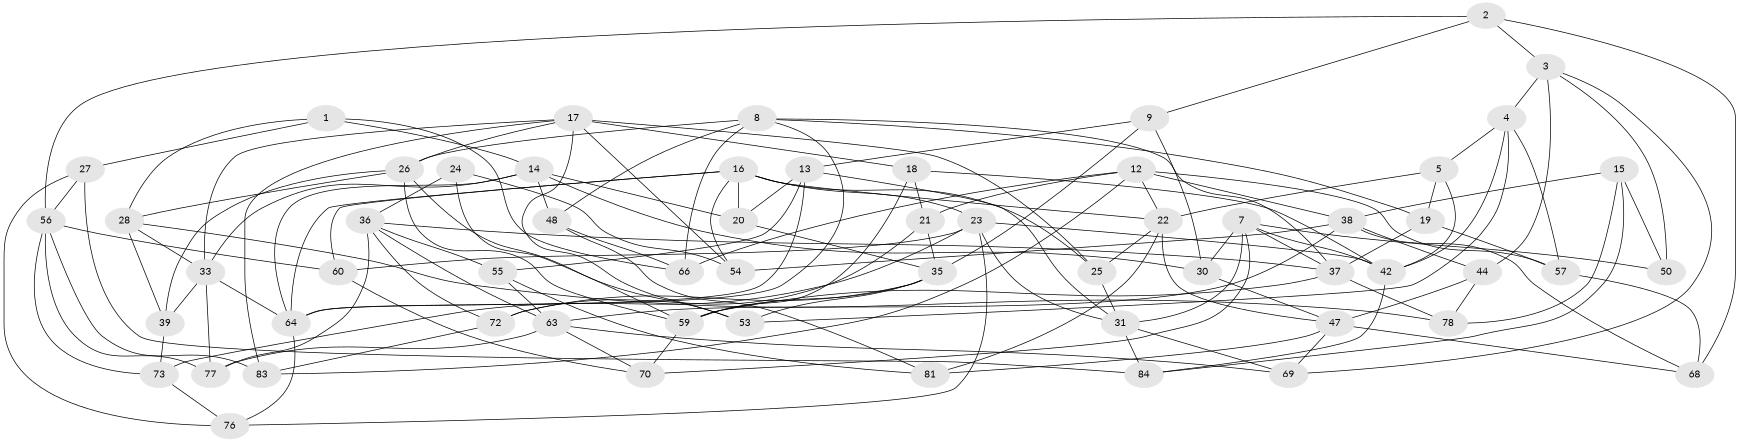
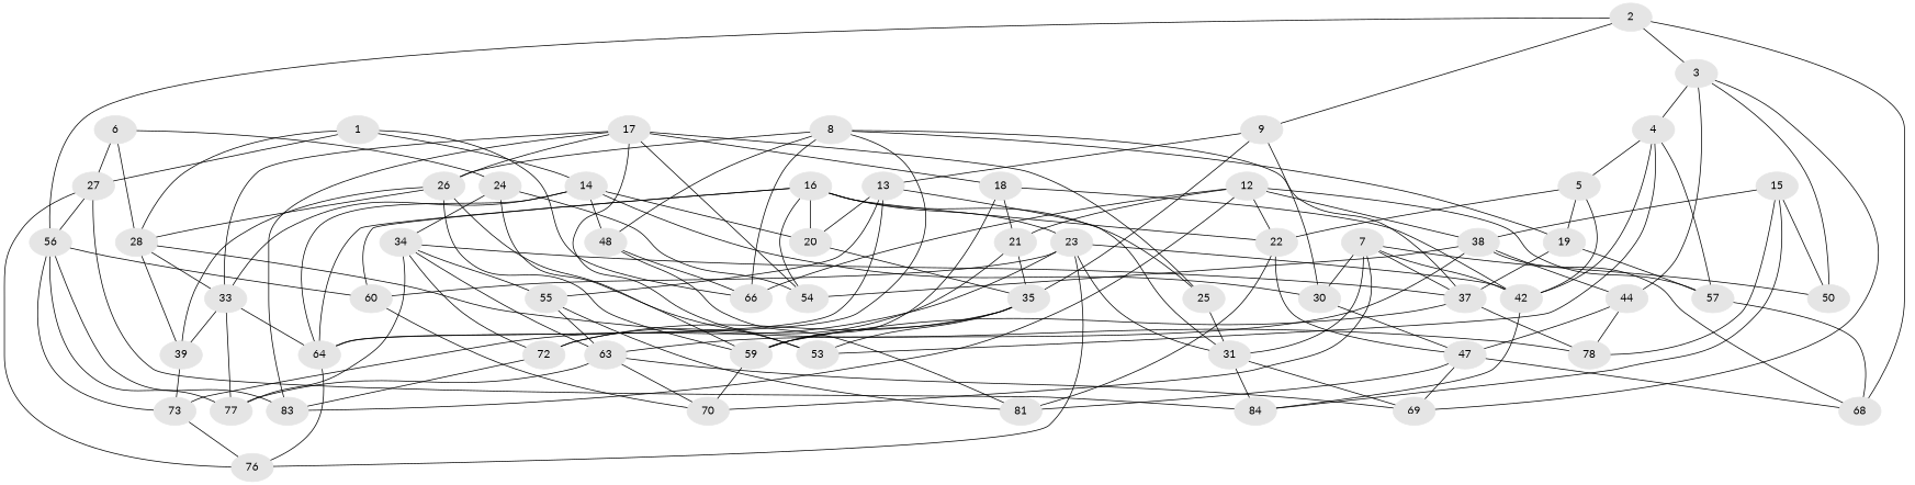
  graph {
    fontname=Lato
    node [color=gray90 fontname=Lato style=filled]
    edge [fontname=Lato]
    14 [super="+61"]
    20
    30
    48
    64 [super="+75"]
    33 [super="+46"]
    1
    27 [super="+51"]
    28 [super="+32"]
    66
    56 [super="+86"]
    84
    76
    78
    39
    3 [super="+11"]
    4 [super="+71"]
    44
    50
    69
    2
    9
    68
    13 [super="+85"]
    35 [super="+43"]
    83
    60
    73
    77
    5
    42 [super="+45"]
    53
    57
    47 [super="+58"]
    19
    22 [super="+36"]
    37 [super="+74"]
    25
    81
+   6
    24
    54
    59 [super="+82"]
-   34 [super="+65" label=36]
+   34 [super="+65"]
    7 [super="+12"]
    31 [super="+49"]
    70
    8 [super="+41"]
    26 [super="+52"]
    55
    72
    n52 [label=12 super="+40"]
    21
    38 [super="+62"]
    63 [super="+67"]
    18
    15
    16 [super="+79"]
    23 [super="+29"]
    17 [super="+80"]
    14 -- 20
    14 -- 30
    14 -- 48
    14 -- 64
    14 -- 33
    20 -- 35
    30 -- 47
    48 -- 66
    48 -- 81
    64 -- 76
    33 -- 64
    33 -- 39
    33 -- 77
    1 -- 14
    1 -- 27
    1 -- 28
    1 -- 66
    27 -- 56
    27 -- 84
    27 -- 76
    28 -- 33
    28 -- 78
    28 -- 39
    56 -- 83
    56 -- 60
    56 -- 73
    56 -- 77
    39 -- 73
    3 -- 4
    3 -- 44
    3 -- 50
    3 -- 69
    4 -- 5
    4 -- 42
    4 -- 53
    4 -- 57
    44 -- 78
    44 -- 47
    2 -- 56
    2 -- 3
    2 -- 9
    2 -- 68
    9 -- 30
    9 -- 13
    9 -- 35
    13 -- 20
    13 -- 64
    13 -- 31
    13 -- 55
    35 -- 53
    35 -- 59
    35 -- 72
    60 -- 70
    73 -- 76
    5 -- 42
    5 -- 19
    5 -- 22
    42 -- 84
    57 -- 68
    47 -- 69
    47 -- 68
    47 -- 81
    19 -- 57
    19 -- 37
    22 -- 47
-   22 -- 25
    22 -- 81
    37 -- 78
    37 -- 59
    25 -- 31
+   6 -- 27 [weight=2]
+   6 -- 28
+   6 -- 24
    24 -- 54
    24 -- 59
    24 -- 34
    59 -- 70
    34 -- 77
    34 -- 37
    34 -- 55
    34 -- 72
    34 -- 63
    7 -- 30
    7 -- 50
    7 -- 42
    7 -- 37
    7 -- 31
    7 -- 70
    31 -- 84
    31 -- 69
    8 -- 48
    8 -- 64
    8 -- 66
    8 -- 19
    8 -- 37
    8 -- 26
    26 -- 28
    26 -- 39
    26 -- 53
    26 -- 59
    55 -- 81
    55 -- 63
    72 -- 83
    n52 -- 66
    n52 -- 83
    n52 -- 57
    n52 -- 22
    n52 -- 21
    n52 -- 38
    21 -- 35
    21 -- 72
    38 -- 44
    38 -- 68
    38 -- 54
    38 -- 63
    63 -- 69
    63 -- 77
    63 -- 70
    18 -- 42
    18 -- 59
    18 -- 21
    15 -- 84
    15 -- 78
    15 -- 50
    15 -- 38
    16 -- 20
    16 -- 64
    16 -- 60
    16 -- 22
    16 -- 25
    16 -- 54
    16 -- 23
    23 -- 76
    23 -- 60
    23 -- 73
    23 -- 42
    23 -- 31
    17 -- 33
    17 -- 83
    17 -- 53
    17 -- 25
    17 -- 54
    17 -- 26
    17 -- 18
  }
